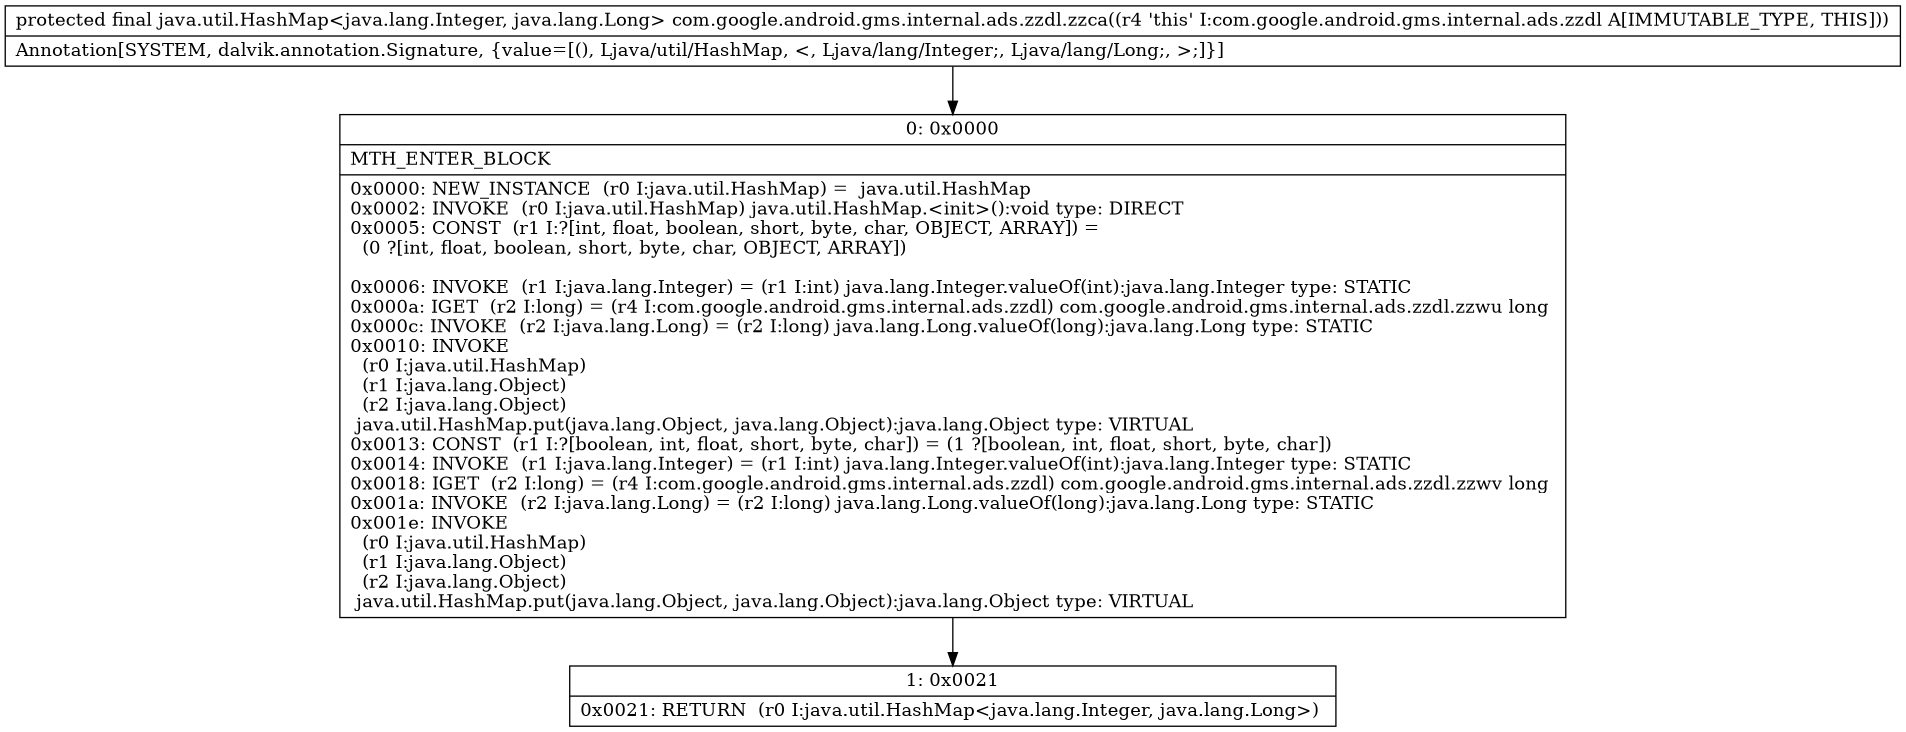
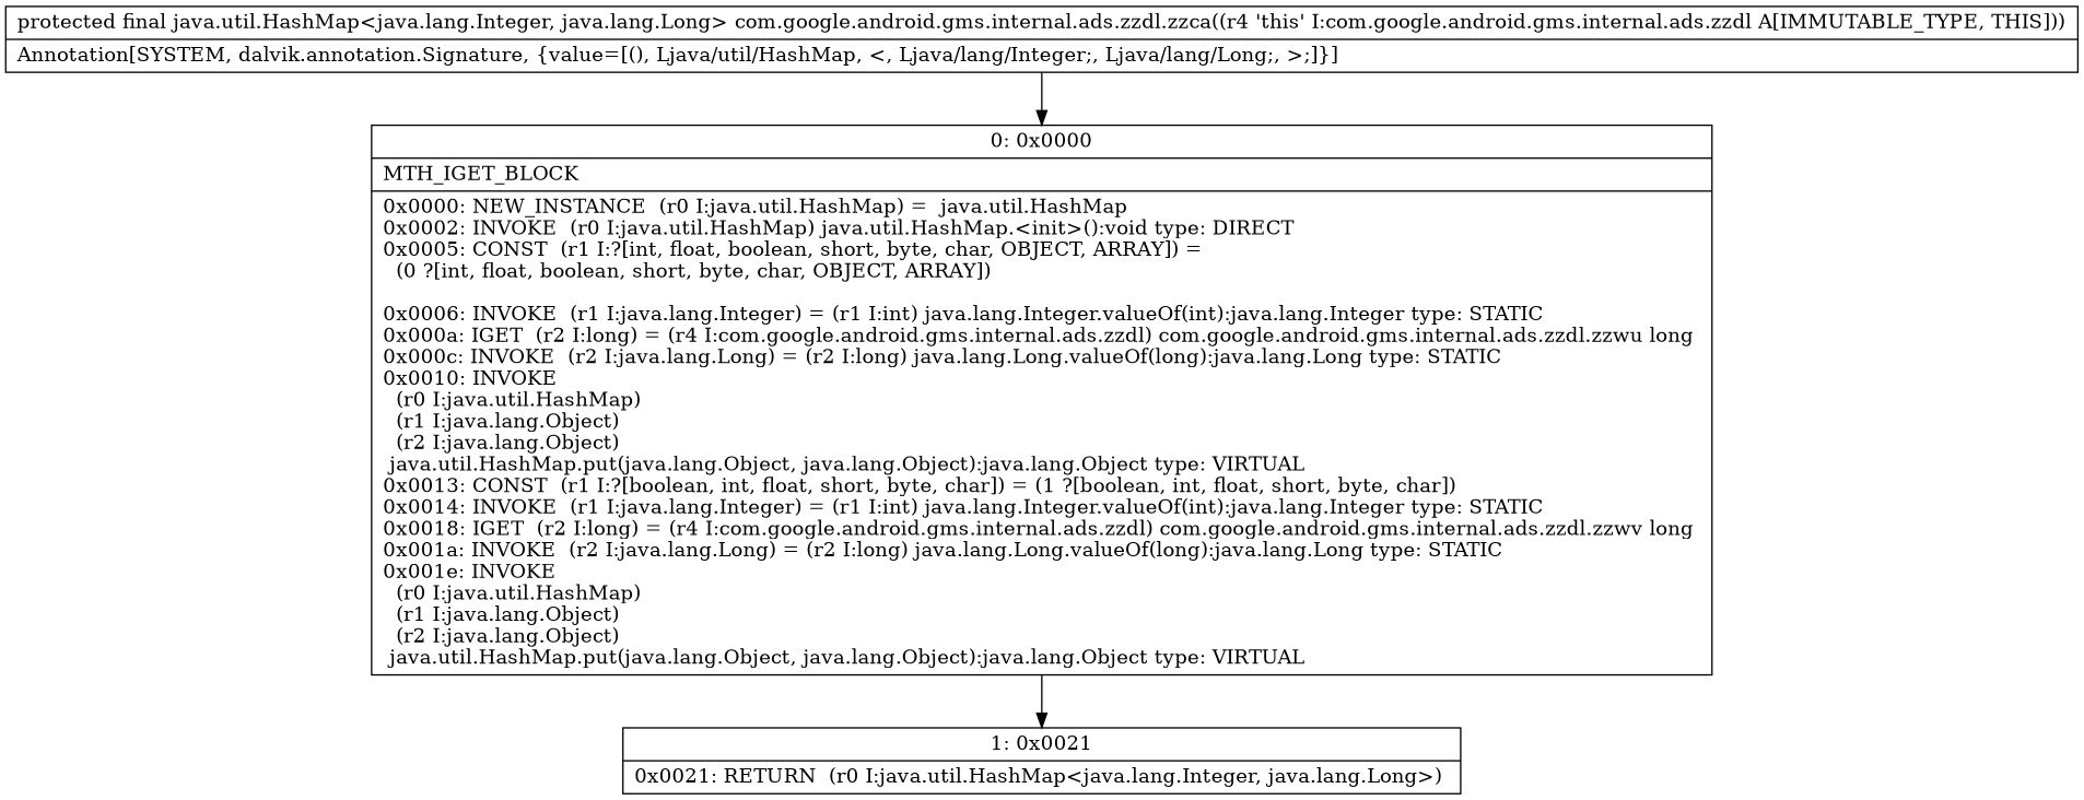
  digraph {
    node [shape=record]
-   n1 [label="{0\:\ 0x0000|MTH_ENTER_BLOCK\l|0x0000: NEW_INSTANCE  (r0 I:java.util.HashMap) =  java.util.HashMap \l0x0002: INVOKE  (r0 I:java.util.HashMap) java.util.HashMap.\<init\>():void type: DIRECT \l0x0005: CONST  (r1 I:?[int, float, boolean, short, byte, char, OBJECT, ARRAY]) = \l  (0 ?[int, float, boolean, short, byte, char, OBJECT, ARRAY])\l \l0x0006: INVOKE  (r1 I:java.lang.Integer) = (r1 I:int) java.lang.Integer.valueOf(int):java.lang.Integer type: STATIC \l0x000a: IGET  (r2 I:long) = (r4 I:com.google.android.gms.internal.ads.zzdl) com.google.android.gms.internal.ads.zzdl.zzwu long \l0x000c: INVOKE  (r2 I:java.lang.Long) = (r2 I:long) java.lang.Long.valueOf(long):java.lang.Long type: STATIC \l0x0010: INVOKE  \l  (r0 I:java.util.HashMap)\l  (r1 I:java.lang.Object)\l  (r2 I:java.lang.Object)\l java.util.HashMap.put(java.lang.Object, java.lang.Object):java.lang.Object type: VIRTUAL \l0x0013: CONST  (r1 I:?[boolean, int, float, short, byte, char]) = (1 ?[boolean, int, float, short, byte, char]) \l0x0014: INVOKE  (r1 I:java.lang.Integer) = (r1 I:int) java.lang.Integer.valueOf(int):java.lang.Integer type: STATIC \l0x0018: IGET  (r2 I:long) = (r4 I:com.google.android.gms.internal.ads.zzdl) com.google.android.gms.internal.ads.zzdl.zzwv long \l0x001a: INVOKE  (r2 I:java.lang.Long) = (r2 I:long) java.lang.Long.valueOf(long):java.lang.Long type: STATIC \l0x001e: INVOKE  \l  (r0 I:java.util.HashMap)\l  (r1 I:java.lang.Object)\l  (r2 I:java.lang.Object)\l java.util.HashMap.put(java.lang.Object, java.lang.Object):java.lang.Object type: VIRTUAL \l}"]
+   n1 [label="{0\:\ 0x0000|MTH_IGET_BLOCK\l|0x0000: NEW_INSTANCE  (r0 I:java.util.HashMap) =  java.util.HashMap \l0x0002: INVOKE  (r0 I:java.util.HashMap) java.util.HashMap.\<init\>():void type: DIRECT \l0x0005: CONST  (r1 I:?[int, float, boolean, short, byte, char, OBJECT, ARRAY]) = \l  (0 ?[int, float, boolean, short, byte, char, OBJECT, ARRAY])\l \l0x0006: INVOKE  (r1 I:java.lang.Integer) = (r1 I:int) java.lang.Integer.valueOf(int):java.lang.Integer type: STATIC \l0x000a: IGET  (r2 I:long) = (r4 I:com.google.android.gms.internal.ads.zzdl) com.google.android.gms.internal.ads.zzdl.zzwu long \l0x000c: INVOKE  (r2 I:java.lang.Long) = (r2 I:long) java.lang.Long.valueOf(long):java.lang.Long type: STATIC \l0x0010: INVOKE  \l  (r0 I:java.util.HashMap)\l  (r1 I:java.lang.Object)\l  (r2 I:java.lang.Object)\l java.util.HashMap.put(java.lang.Object, java.lang.Object):java.lang.Object type: VIRTUAL \l0x0013: CONST  (r1 I:?[boolean, int, float, short, byte, char]) = (1 ?[boolean, int, float, short, byte, char]) \l0x0014: INVOKE  (r1 I:java.lang.Integer) = (r1 I:int) java.lang.Integer.valueOf(int):java.lang.Integer type: STATIC \l0x0018: IGET  (r2 I:long) = (r4 I:com.google.android.gms.internal.ads.zzdl) com.google.android.gms.internal.ads.zzdl.zzwv long \l0x001a: INVOKE  (r2 I:java.lang.Long) = (r2 I:long) java.lang.Long.valueOf(long):java.lang.Long type: STATIC \l0x001e: INVOKE  \l  (r0 I:java.util.HashMap)\l  (r1 I:java.lang.Object)\l  (r2 I:java.lang.Object)\l java.util.HashMap.put(java.lang.Object, java.lang.Object):java.lang.Object type: VIRTUAL \l}"]
    n2 [label="{1\:\ 0x0021|0x0021: RETURN  (r0 I:java.util.HashMap\<java.lang.Integer, java.lang.Long\>) \l}"]
    n3 [label="{protected final java.util.HashMap\<java.lang.Integer, java.lang.Long\> com.google.android.gms.internal.ads.zzdl.zzca((r4 'this' I:com.google.android.gms.internal.ads.zzdl A[IMMUTABLE_TYPE, THIS]))  | Annotation[SYSTEM, dalvik.annotation.Signature, \{value=[(), Ljava\/util\/HashMap, \<, Ljava\/lang\/Integer;, Ljava\/lang\/Long;, \>;]\}]\l}"]
    n1 -> n2
    n3 -> n1
  }
